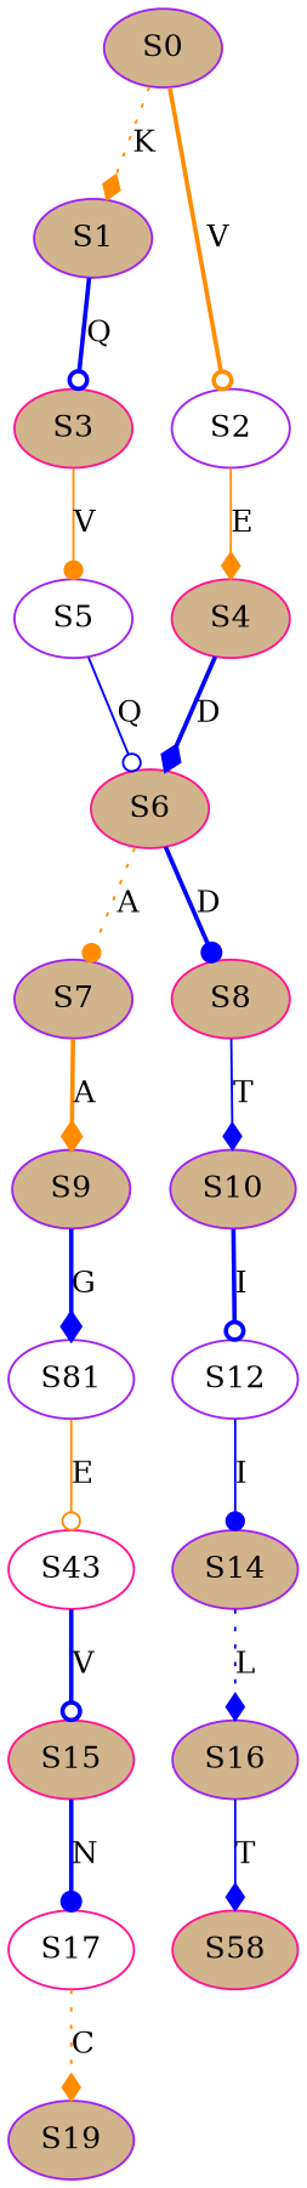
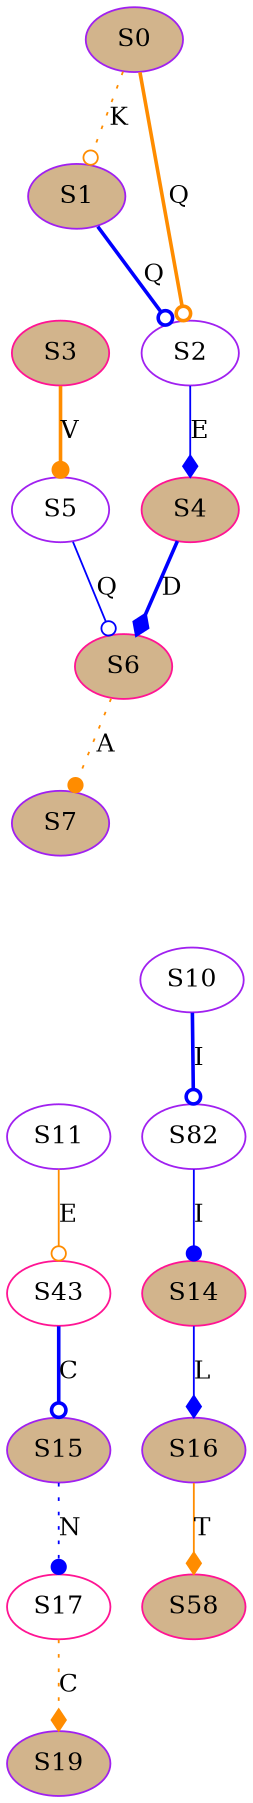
  strict digraph {
    node [color=purple fillcolor=tan style=filled]
    edge [arrowhead=diamond color=blue style=bold]
    S0
    S1
    S2 [fillcolor=white]
    S3 [color=deeppink]
    S4 [color=deeppink]
    S5 [fillcolor=white]
    S6 [color=deeppink]
    S7
-   S8 [color=deeppink]
-   S9
-   S10
-   S11 [fillcolor=white label=S81]
-   S12 [fillcolor=white]
+   S10 [fillcolor=white]
+   S11 [fillcolor=white]
+   S12 [fillcolor=white label=S82]
    n14 [color=deeppink fillcolor=white label=S43]
-   S14
-   S15 [color=deeppink]
+   S14 [color=deeppink]
+   S15
    S16
    S17 [color=deeppink fillcolor=white]
    n19 [color=deeppink label=S58]
    S19
-   S0 -> S1 [color=darkorange label=K style=dotted]
-   S0 -> S2 [arrowhead=odot color=darkorange label=V]
-   S1 -> S3 [arrowhead=odot label=Q]
-   S2 -> S4 [color=darkorange label=E style=solid]
-   S3 -> S5 [arrowhead=dot color=darkorange label=V style=solid]
+   S0 -> S1 [arrowhead=odot color=darkorange label=K style=dotted]
+   S0 -> S2 [arrowhead=odot color=darkorange label=Q]
+   S1 -> S2 [arrowhead=odot label=Q]
+   S2 -> S4 [label=E style=solid]
+   S3 -> S5 [arrowhead=dot color=darkorange label=V]
    S4 -> S6 [label=D]
    S5 -> S6 [arrowhead=odot label=Q style=solid]
    S6 -> S7 [arrowhead=dot color=darkorange label=A style=dotted]
-   S6 -> S8 [arrowhead=dot label=D]
-   S7 -> S9 [color=darkorange label=A]
-   S8 -> S10 [label=T style=solid]
-   S9 -> S11 [label=G]
    S10 -> S12 [arrowhead=odot label=I]
    S11 -> n14 [arrowhead=odot color=darkorange label=E style=solid]
    S12 -> S14 [arrowhead=dot label=I style=solid]
-   n14 -> S15 [arrowhead=odot label=V]
-   S14 -> S16 [label=L style=dotted]
-   S15 -> S17 [arrowhead=dot label=N]
-   S16 -> n19 [label=T style=solid]
+   n14 -> S15 [arrowhead=odot label=C]
+   S14 -> S16 [label=L style=solid]
+   S15 -> S17 [arrowhead=dot label=N style=dotted]
+   S16 -> n19 [color=darkorange label=T style=solid]
    S17 -> S19 [color=darkorange label=C style=dotted]
  }
